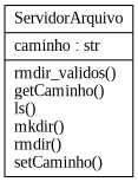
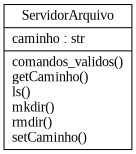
  digraph {
    rankdir=BT
    fontname="Liberation Serif"
-   n1 [label="{ServidorArquivo|caminho : str\l|rmdir_validos()\lgetCaminho()\lls()\lmkdir()\lrmdir()\lsetCaminho()\l}" shape=record fontname="Liberation Serif"]
+   n1 [label="{ServidorArquivo|caminho : str\l|comandos_validos()\lgetCaminho()\lls()\lmkdir()\lrmdir()\lsetCaminho()\l}" shape=record fontname="Liberation Serif"]
  }
